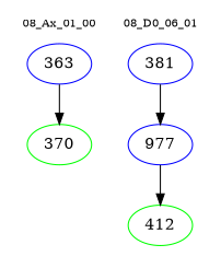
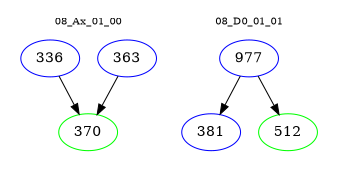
  digraph {
    node [color=blue]
    edge [color=black]
    n1 [label=363]
+   n2 [label=336]
    n3 [color=green label=370]
    n4 [label=381]
    n5 [label=977]
-   n6 [color=green label=412]
+   n6 [color=green label=512]
    subgraph cluster_1 {
      color=white
      fontsize=10
      label="08_Ax_01_00"
      n1
+     n2
      n3
    }
    subgraph cluster_2 {
      color=white
      fontsize=10
-     label="08_D0_06_01"
+     label="08_D0_01_01"
      n4
      n5
      n6
    }
    n1 -> n3
-   n4 -> n5
+   n2 -> n3
+   n5 -> n4
    n5 -> n6
  }
